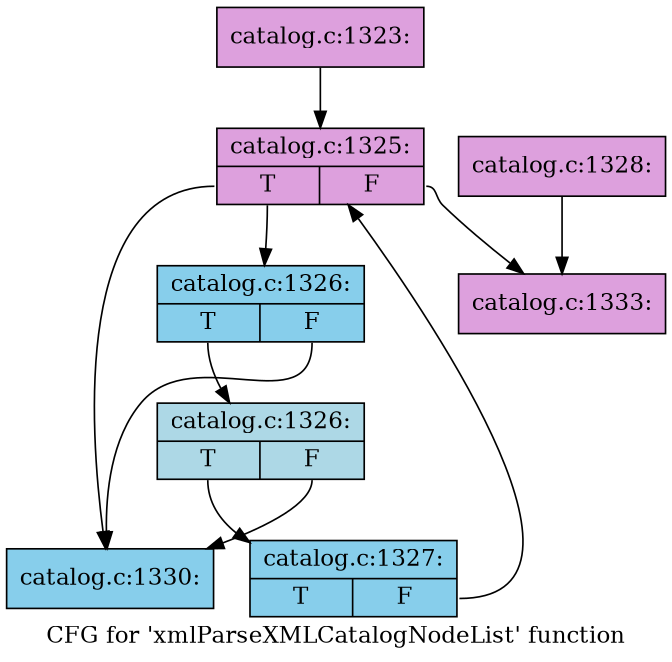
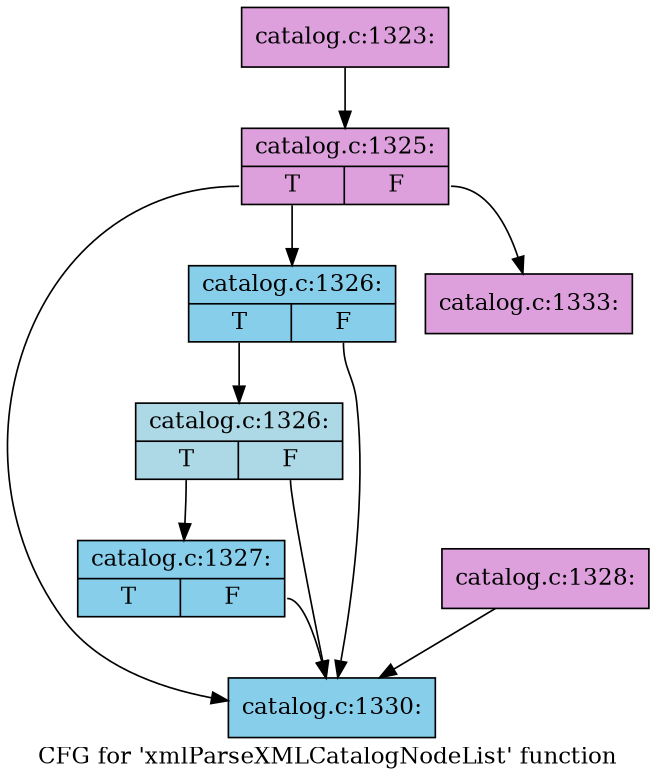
  digraph {
    label="CFG for 'xmlParseXMLCatalogNodeList' function"
    node [fillcolor=plum shape=record style=filled]
    edge [tailport=s0]
    n1 [label="{catalog.c:1323:}"]
    n2 [label="{catalog.c:1325:|{<s0>T|<s1>F}}"]
    n3 [fillcolor=skyblue label="{catalog.c:1326:|{<s0>T|<s1>F}}"]
    n4 [label="{catalog.c:1333:}"]
    n5 [fillcolor=skyblue label="{catalog.c:1330:}"]
    n6 [fillcolor=lightblue label="{catalog.c:1326:|{<s0>T|<s1>F}}"]
    n7 [fillcolor=skyblue label="{catalog.c:1327:|{<s0>T|<s1>F}}"]
    n8 [label="{catalog.c:1328:}"]
    n1 -> n2
    n2 -> n3
    n2 -> n4 [tailport=s1]
    n2 -> n5
    n3 -> n5 [tailport=s1]
    n3 -> n6
    n6 -> n5 [tailport=s1]
    n6 -> n7
-   n7 -> n2 [tailport=s1]
-   n8 -> n4
+   n7 -> n5 [tailport=s1]
+   n8 -> n5
  }
